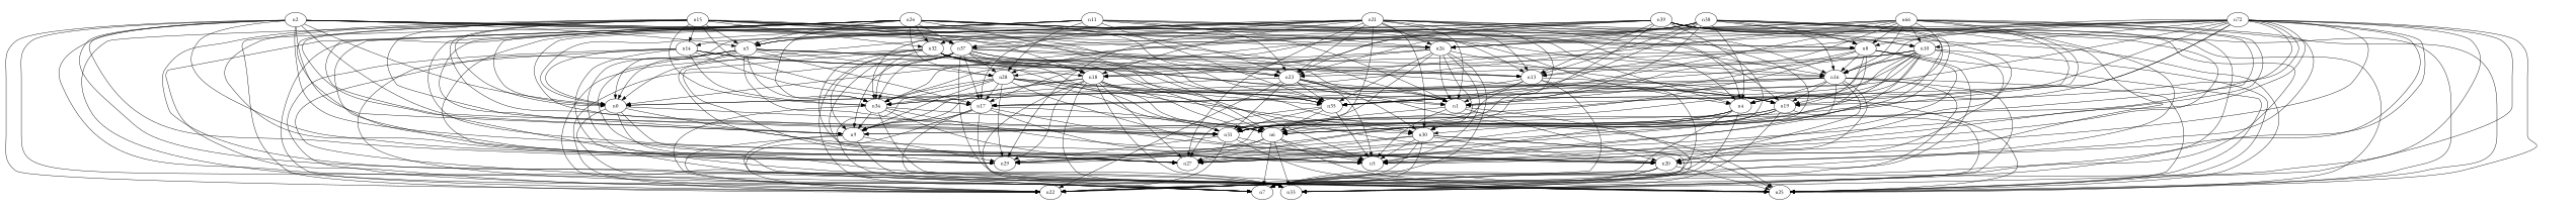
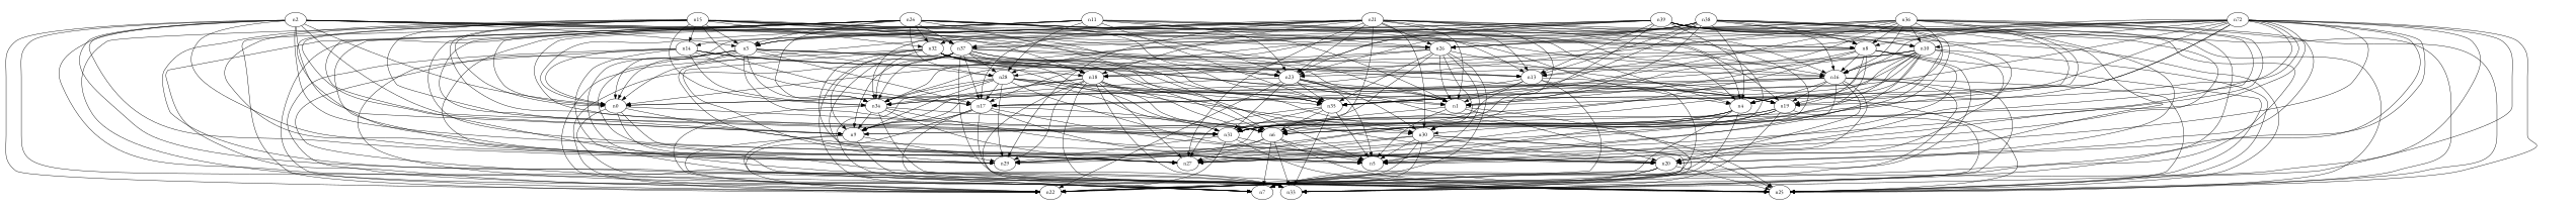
  digraph {
    fontname="EB Garamond"
    node [fontname="EB Garamond"]
    edge [fontname="EB Garamond"]
    n0
    n7
    n20
    n25
    n27
    n31
    n33
    n22
    n5
    n29
    n1
    n2
    n3
    n8
    n9
    n16
    n26
    n35
    n37
    n13
    n17
    n23
    n28
    n34
    n18
    n19
    n4
    n30
    n6
    n10
    n11
    n12 [label=n72]
    n32
    n14
    n15
    n21
    n24
-   n36 [label=n66]
+   n36
    n38
    n39
    n0 -> n7
    n0 -> n20
    n0 -> n25
    n0 -> n27
    n0 -> n31
    n20 -> n7
    n20 -> n25
    n20 -> n33
    n20 -> n22
    n31 -> n25
    n31 -> n22
    n31 -> n5
    n31 -> n29
    n1 -> n20
    n1 -> n33
    n1 -> n5
    n1 -> n29
    n2 -> n0
    n2 -> n7
    n2 -> n20
    n2 -> n25
    n2 -> n27
    n2 -> n31
    n2 -> n33
    n2 -> n22
    n2 -> n29
    n2 -> n1
    n2 -> n3
    n2 -> n8
    n2 -> n9
    n2 -> n16
    n2 -> n26
    n2 -> n35
    n2 -> n37
    n3 -> n0
    n3 -> n25
    n3 -> n27
    n3 -> n31
    n3 -> n22
    n3 -> n5
    n3 -> n35
    n3 -> n13
    n3 -> n17
    n3 -> n23
    n3 -> n28
    n3 -> n34
    n8 -> n7
    n8 -> n25
    n8 -> n27
    n8 -> n31
    n8 -> n5
    n8 -> n1
    n8 -> n16
    n8 -> n28
    n8 -> n18
    n8 -> n19
    n9 -> n7
    n9 -> n33
    n9 -> n22
    n9 -> n29
    n16 -> n0
    n16 -> n7
    n16 -> n20
    n16 -> n25
    n16 -> n33
    n16 -> n22
    n16 -> n5
    n16 -> n35
    n16 -> n34
    n16 -> n19
    n16 -> n4
    n26 -> n31
    n26 -> n22
    n26 -> n5
    n26 -> n1
    n26 -> n35
    n26 -> n34
    n26 -> n18
    n26 -> n19
    n26 -> n30
    n35 -> n27
    n35 -> n31
+   n35 -> n33
    n35 -> n5
    n35 -> n6
    n37 -> n25
    n37 -> n27
    n37 -> n33
    n37 -> n22
    n37 -> n5
    n37 -> n9
    n37 -> n16
    n37 -> n35
    n37 -> n13
    n37 -> n17
    n37 -> n28
    n37 -> n34
    n37 -> n18
    n37 -> n6
    n13 -> n7
    n13 -> n25
    n13 -> n31
    n13 -> n22
    n13 -> n1
    n13 -> n17
    n17 -> n7
    n17 -> n20
    n17 -> n33
    n17 -> n22
    n17 -> n5
    n17 -> n9
    n17 -> n6
    n23 -> n25
    n23 -> n31
    n23 -> n22
    n23 -> n5
    n23 -> n1
    n23 -> n9
    n23 -> n35
    n23 -> n19
    n23 -> n30
    n28 -> n20
    n28 -> n31
    n28 -> n33
    n28 -> n29
    n28 -> n1
    n28 -> n9
    n28 -> n35
    n28 -> n17
    n28 -> n34
    n28 -> n30
    n34 -> n20
    n34 -> n25
    n34 -> n27
    n34 -> n22
    n34 -> n9
    n34 -> n6
    n18 -> n7
    n18 -> n20
    n18 -> n25
    n18 -> n27
    n18 -> n33
    n18 -> n29
    n18 -> n9
    n18 -> n34
    n18 -> n30
    n18 -> n6
    n19 -> n7
    n19 -> n27
    n19 -> n33
    n19 -> n29
    n19 -> n30
    n19 -> n6
    n4 -> n7
    n4 -> n27
    n4 -> n31
    n4 -> n22
    n4 -> n6
    n30 -> n7
    n30 -> n20
    n30 -> n25
    n30 -> n27
    n30 -> n33
    n30 -> n22
    n30 -> n5
    n30 -> n29
    n6 -> n7
    n6 -> n25
    n6 -> n27
    n6 -> n33
    n6 -> n5
    n6 -> n29
    n10 -> n20
    n10 -> n25
    n10 -> n31
    n10 -> n29
    n10 -> n9
    n10 -> n16
    n10 -> n35
    n10 -> n13
    n10 -> n17
    n10 -> n23
    n10 -> n34
    n10 -> n19
    n10 -> n6
    n11 -> n0
    n11 -> n31
    n11 -> n22
    n11 -> n29
    n11 -> n3
    n11 -> n16
    n11 -> n26
    n11 -> n35
    n11 -> n13
    n11 -> n23
    n11 -> n28
    n11 -> n4
    n12 -> n7
    n12 -> n20
    n12 -> n25
    n12 -> n27
    n12 -> n31
    n12 -> n33
    n12 -> n22
    n12 -> n5
    n12 -> n1
    n12 -> n8
    n12 -> n16
    n12 -> n26
    n12 -> n35
    n12 -> n13
    n12 -> n17
    n12 -> n23
    n12 -> n19
    n12 -> n4
    n12 -> n10
    n12 -> n32
    n32 -> n31
    n32 -> n22
    n32 -> n5
    n32 -> n29
    n32 -> n1
    n32 -> n9
    n32 -> n13
    n32 -> n34
    n32 -> n18
    n32 -> n19
    n32 -> n6
    n14 -> n0
    n14 -> n7
    n14 -> n25
    n14 -> n22
    n14 -> n17
    n14 -> n23
    n14 -> n34
    n14 -> n18
    n14 -> n19
    n15 -> n0
    n15 -> n7
    n15 -> n27
    n15 -> n31
    n15 -> n33
    n15 -> n29
    n15 -> n1
    n15 -> n3
    n15 -> n8
    n15 -> n9
    n15 -> n26
    n15 -> n37
    n15 -> n17
    n15 -> n23
    n15 -> n34
    n15 -> n18
    n15 -> n4
    n15 -> n30
    n15 -> n32
    n15 -> n14
    n21 -> n0
    n21 -> n25
    n21 -> n27
    n21 -> n31
    n21 -> n5
    n21 -> n29
    n21 -> n1
    n21 -> n3
    n21 -> n26
    n21 -> n37
    n21 -> n13
    n21 -> n17
    n21 -> n23
    n21 -> n34
    n21 -> n18
    n21 -> n19
    n21 -> n4
    n21 -> n30
    n21 -> n6
    n21 -> n14
    n24 -> n0
    n24 -> n7
    n24 -> n33
    n24 -> n22
    n24 -> n5
    n24 -> n29
    n24 -> n1
    n24 -> n3
    n24 -> n9
    n24 -> n16
    n24 -> n35
    n24 -> n37
    n24 -> n23
    n24 -> n28
    n24 -> n34
    n24 -> n4
    n24 -> n6
    n24 -> n10
    n24 -> n32
    n36 -> n0
    n36 -> n20
    n36 -> n25
    n36 -> n27
    n36 -> n1
    n36 -> n8
    n36 -> n9
    n36 -> n16
    n36 -> n26
    n36 -> n35
    n36 -> n37
    n36 -> n23
    n36 -> n19
    n36 -> n4
    n36 -> n6
    n36 -> n10
    n38 -> n0
    n38 -> n25
    n38 -> n27
    n38 -> n22
    n38 -> n5
    n38 -> n1
    n38 -> n8
    n38 -> n26
    n38 -> n35
    n38 -> n13
    n38 -> n34
    n38 -> n18
    n38 -> n4
    n38 -> n6
    n38 -> n10
    n39 -> n0
    n39 -> n20
    n39 -> n25
    n39 -> n31
    n39 -> n33
    n39 -> n22
    n39 -> n5
    n39 -> n3
    n39 -> n8
    n39 -> n16
    n39 -> n37
    n39 -> n13
    n39 -> n17
    n39 -> n23
    n39 -> n28
    n39 -> n30
  }
